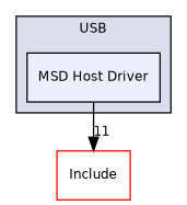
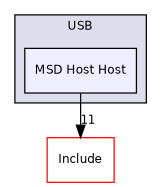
  digraph {
    compound=true
    node [fontname=Helvetica fontsize=10 shape=box style=filled]
-   n1 [fillcolor="#eeeeff" label="MSD Host Driver" pencolor=black]
+   n1 [fillcolor="#eeeeff" label="MSD Host Host" pencolor=black]
    n2 [color=red fillcolor=white label=Include]
    subgraph cluster_1 {
      bgcolor="#ddddee"
      fontname=Helvetica
      fontsize=10
      label=USB
      pencolor=black
      n1
    }
    n1 -> n2 [headlabel=11 labeldistance=1.5 labelfontname=Helvetica labelfontsize=10]
  }
